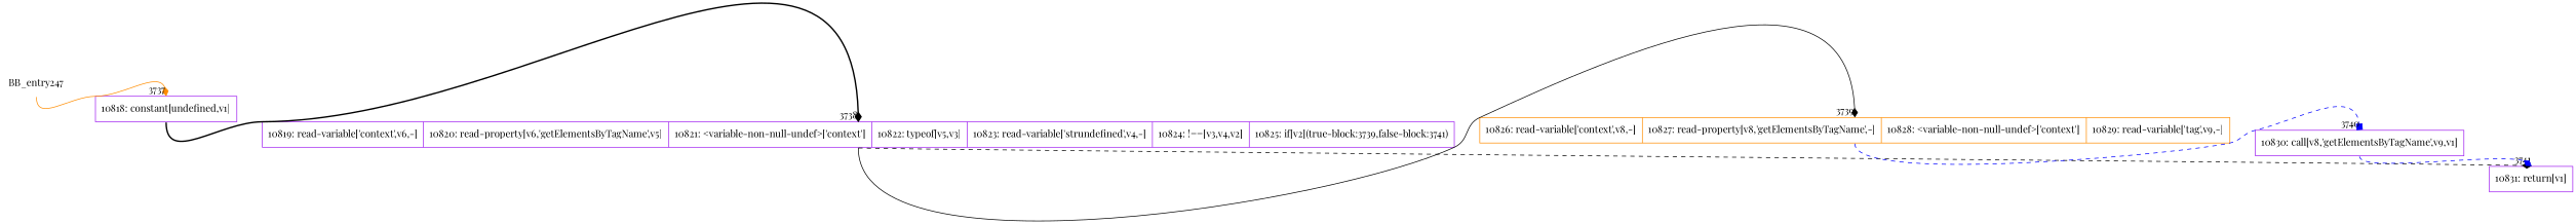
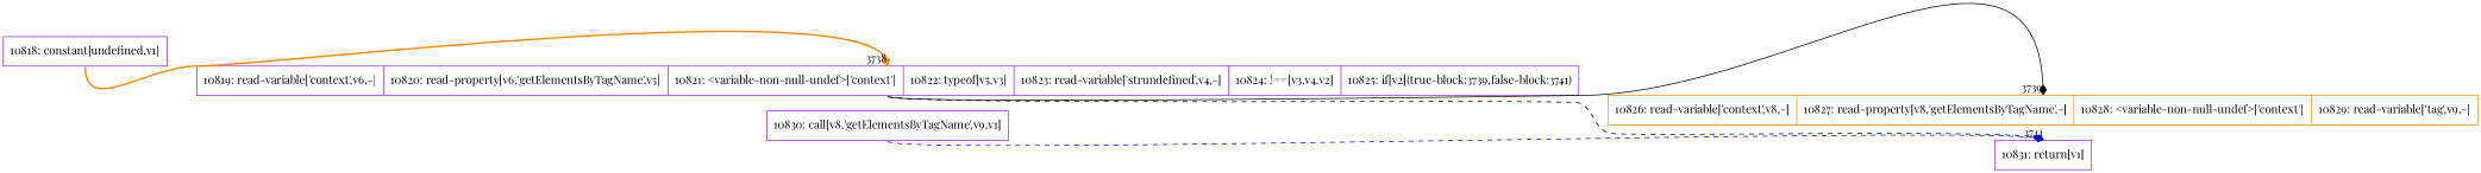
  digraph {
    fontname="Playfair Display"
    rankdir=LR
    node [color=purple fontname="Playfair Display" shape=record]
    edge [arrowhead=diamond color=darkorange fontname="Playfair Display" headport=n style=dashed tailport=s]
-   BB_entry247 [color=darkorange shape=none]
    n2 [label="{10818: constant[undefined,v1]}"]
    n3 [label="{10819: read-variable['context',v6,-]|10820: read-property[v6,'getElementsByTagName',v5]|10821: \<variable-non-null-undef\>['context']|10822: typeof[v5,v3]|10823: read-variable['strundefined',v4,-]|10824: !==[v3,v4,v2]|10825: if[v2](true-block:3739,false-block:3741)}"]
    n4 [color=darkorange label="{10826: read-variable['context',v8,-]|10827: read-property[v8,'getElementsByTagName',-]|10828: \<variable-non-null-undef\>['context']|10829: read-variable['tag',v9,-]}"]
    n5 [label="{10831: return[v1]}"]
    n6 [label="{10830: call[v8,'getElementsByTagName',v9,v1]}"]
-   BB_entry247 -> n2 [headlabel="    3737" style=solid]
-   n2 -> n3 [color=black headlabel="      3738" style=bold]
+   n2 -> n3 [headlabel="      3738" style=bold]
    n3 -> n4 [color=black headlabel="      3739" style=solid]
    n3 -> n5 [color=black headlabel="      3741"]
-   n4 -> n6 [arrowhead=box color=blue headlabel="      3740"]
    n6 -> n5 [color=blue]
  }
